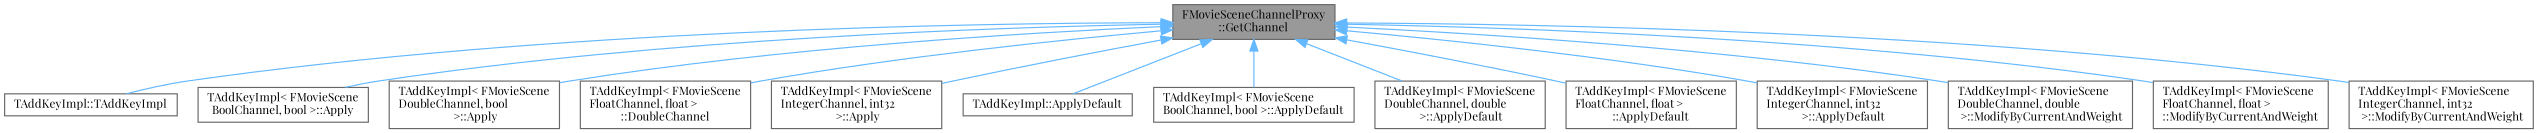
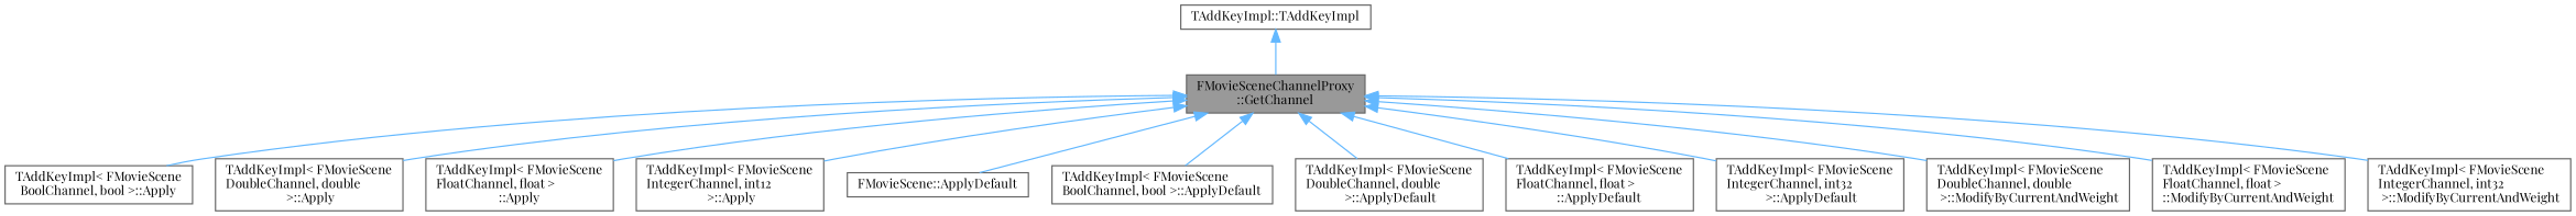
  digraph {
    fontname="Playfair Display"
    rankdir=TB
    node [color=grey40 fillcolor=white fontname="Playfair Display" fontsize=10 shape=box style=filled]
    edge [color=steelblue1 dir=back fontname="Playfair Display" fontsize=10 labelfontname=Helvetica labelfontsize=10 style=solid]
    n1 [color=gray40 fillcolor=grey60 fontcolor=black height=0.2 label="FMovieSceneChannelProxy\l::GetChannel" width=0.4]
    n2 [height=0.2 label="TAddKeyImpl::TAddKeyImpl" width=0.4]
    n3 [height=0.2 label="TAddKeyImpl\< FMovieScene\lBoolChannel, bool \>::Apply" width=0.4]
-   n4 [height=0.2 label="TAddKeyImpl\< FMovieScene\lDoubleChannel, bool\l \>::Apply" width=0.4]
-   n5 [height=0.2 label="TAddKeyImpl\< FMovieScene\lFloatChannel, float \>\l::DoubleChannel" width=0.4]
-   n6 [height=0.2 label="TAddKeyImpl\< FMovieScene\lIntegerChannel, int32\l \>::Apply" width=0.4]
-   n7 [height=0.2 label="TAddKeyImpl::ApplyDefault" width=0.4]
+   n4 [height=0.2 label="TAddKeyImpl\< FMovieScene\lDoubleChannel, double\l \>::Apply" width=0.4]
+   n5 [height=0.2 label="TAddKeyImpl\< FMovieScene\lFloatChannel, float \>\l::Apply" width=0.4]
+   n6 [height=0.2 label="TAddKeyImpl\< FMovieScene\lIntegerChannel, int12\l \>::Apply" width=0.4]
+   n7 [height=0.2 label="FMovieScene::ApplyDefault" width=0.4]
    n8 [height=0.2 label="TAddKeyImpl\< FMovieScene\lBoolChannel, bool \>::ApplyDefault" width=0.4]
    n9 [height=0.2 label="TAddKeyImpl\< FMovieScene\lDoubleChannel, double\l \>::ApplyDefault" width=0.4]
    n10 [height=0.2 label="TAddKeyImpl\< FMovieScene\lFloatChannel, float \>\l::ApplyDefault" width=0.4]
    n11 [height=0.2 label="TAddKeyImpl\< FMovieScene\lIntegerChannel, int32\l \>::ApplyDefault" width=0.4]
    n12 [height=0.2 label="TAddKeyImpl\< FMovieScene\lDoubleChannel, double\l \>::ModifyByCurrentAndWeight" width=0.4]
    n13 [height=0.2 label="TAddKeyImpl\< FMovieScene\lFloatChannel, float \>\l::ModifyByCurrentAndWeight" width=0.4]
    n14 [height=0.2 label="TAddKeyImpl\< FMovieScene\lIntegerChannel, int32\l \>::ModifyByCurrentAndWeight" width=0.4]
-   n1 -> n2
+   n2 -> n1
    n1 -> n3
    n1 -> n4
    n1 -> n5
    n1 -> n6
    n1 -> n7
    n1 -> n8
    n1 -> n9
    n1 -> n10
    n1 -> n11
    n1 -> n12
    n1 -> n13
    n1 -> n14
  }
